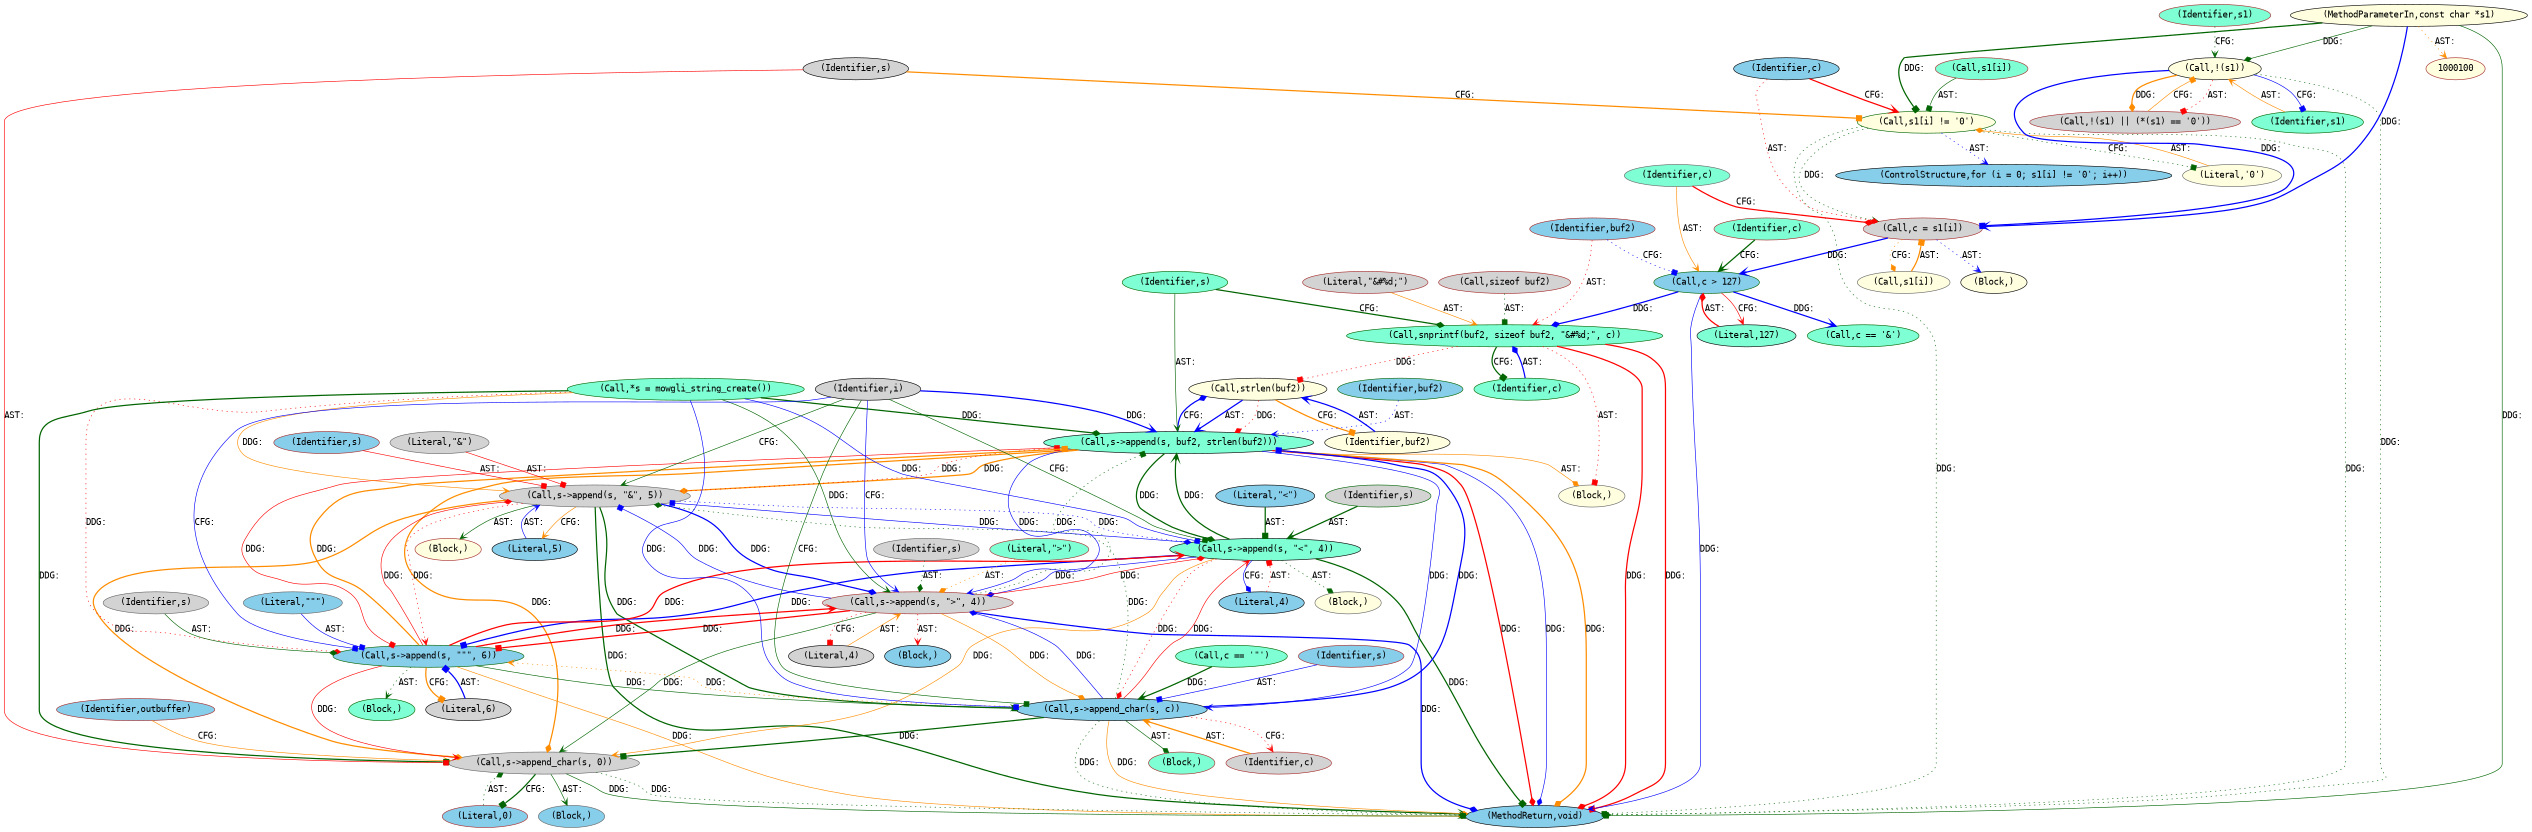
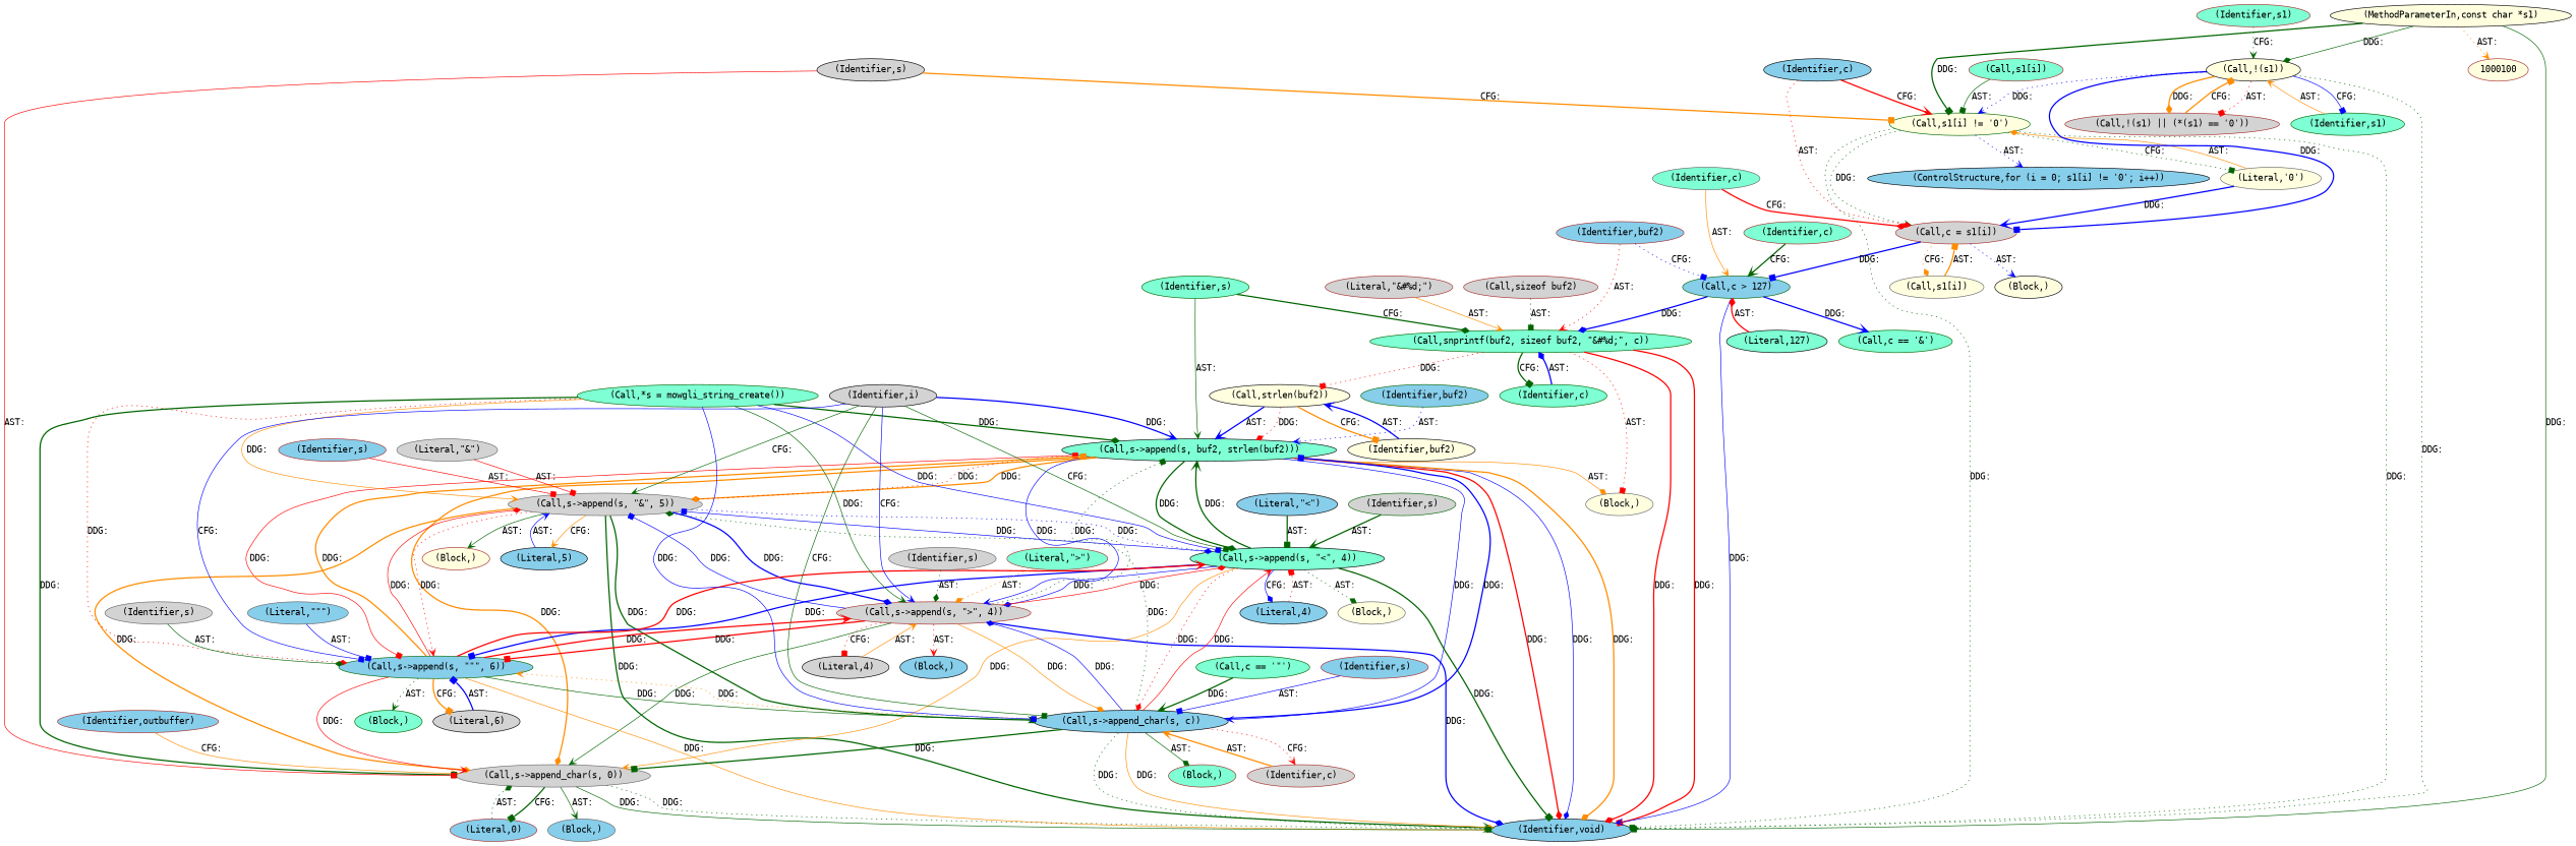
  digraph {
    fontname="DejaVu Sans Mono"
    node [color=black fillcolor=skyblue fontname="DejaVu Sans Mono" style=filled]
    edge [arrowhead=vee color=darkgreen fontname="DejaVu Sans Mono" style=solid]
    n1 [fillcolor=lightyellow label="(Call,strlen(buf2))"]
    n2 [fillcolor=aquamarine label="(Call,s->append(s, buf2, strlen(buf2)))"]
    n3 [fillcolor=lightyellow label="(Identifier,buf2)"]
    n4 [color=gray40 fillcolor=lightyellow label="(Block,)"]
-   n5 [label="(MethodReturn,void)"]
+   n5 [label="(Identifier,void)"]
    n6 [color=gray40 fillcolor=lightgrey label="(Call,s->append(s, \"&amp;\", 5))"]
    n7 [fillcolor=aquamarine label="(Call,s->append(s, \"&lt;\", 4))"]
    n8 [color=brown fillcolor=lightgrey label="(Call,s->append(s, \"&gt;\", 4))"]
    n9 [color=darkgreen label="(Call,s->append(s, \"&quot;\", 6))"]
    n10 [label="(Call,s->append_char(s, c))"]
    n11 [color=gray40 fillcolor=lightgrey label="(Call,s->append_char(s, 0))"]
    n12 [color=darkgreen fillcolor=aquamarine label="(Call,snprintf(buf2, sizeof buf2, \"&#%d;\", c))"]
    n13 [color=darkgreen fillcolor=aquamarine label="(Identifier,c)"]
    n14 [color=darkgreen label="(Call,c > 127)"]
    n15 [color=darkgreen fillcolor=aquamarine label="(Call,c == '&')"]
    n16 [fillcolor=aquamarine label="(Literal,127)"]
    n17 [color=brown fillcolor=lightgrey label="(Call,c = s1[i])"]
    n18 [color=gray40 fillcolor=lightyellow label="(Call,s1[i])"]
    n19 [fillcolor=lightyellow label="(Block,)"]
    n20 [color=darkgreen fillcolor=lightyellow label="(Call,s1[i] != '\0')"]
    n21 [color=gray40 fillcolor=lightyellow label="(Literal,'\0')"]
    n22 [label="(ControlStructure,for (i = 0; s1[i] != '\0'; i++))"]
    n23 [fillcolor=lightyellow label="(Call,!(s1))"]
    n24 [color=brown fillcolor=lightgrey label="(Call,!(s1) || (*(s1) == '\0'))"]
    n25 [color=darkgreen fillcolor=aquamarine label="(Identifier,s1)"]
    n26 [fillcolor=lightyellow label="(MethodParameterIn,const char *s1)"]
    1000100 [color=brown fillcolor=lightyellow]
    n28 [label="(Literal,5)"]
    n29 [color=brown fillcolor=lightyellow label="(Block,)"]
    n30 [color=gray40 fillcolor=lightyellow label="(Block,)"]
    n31 [label="(Literal,4)"]
    n32 [fillcolor=lightgrey label="(Literal,4)"]
    n33 [label="(Block,)"]
    n34 [color=darkgreen fillcolor=aquamarine label="(Block,)"]
    n35 [fillcolor=lightgrey label="(Literal,6)"]
    n36 [color=brown fillcolor=aquamarine label="(Block,)"]
    n37 [color=brown fillcolor=lightgrey label="(Identifier,c)"]
    n38 [color=brown label="(Literal,0)"]
    n39 [color=gray40 label="(Block,)"]
    n40 [color=brown fillcolor=aquamarine label="(Literal,\"&gt;\")"]
    n41 [color=darkgreen fillcolor=aquamarine label="(Call,c == '\"')"]
    n42 [color=gray40 label="(Literal,\"&quot;\")"]
    n43 [color=brown fillcolor=aquamarine label="(Call,s1[i])"]
    n44 [color=brown label="(Identifier,buf2)"]
    n45 [color=brown fillcolor=lightgrey label="(Literal,\"&#%d;\")"]
    n46 [color=brown fillcolor=aquamarine label="(Identifier,s1)"]
    n47 [color=darkgreen label="(Identifier,buf2)"]
    n48 [label="(Identifier,c)"]
    n49 [color=brown label="(Identifier,outbuffer)"]
    n50 [color=darkgreen fillcolor=aquamarine label="(Call,*s = mowgli_string_create())"]
    n51 [color=brown label="(Identifier,s)"]
    n52 [color=gray40 fillcolor=lightgrey label="(Identifier,s)"]
    n53 [color=gray40 fillcolor=lightgrey label="(Identifier,s)"]
    n54 [color=gray40 fillcolor=lightgrey label="(Literal,\"&amp;\")"]
    n55 [fillcolor=lightgrey label="(Identifier,i)"]
    n56 [color=darkgreen fillcolor=aquamarine label="(Identifier,s)"]
    n57 [color=gray40 fillcolor=aquamarine label="(Identifier,c)"]
    n58 [label="(Literal,\"&lt;\")"]
    n59 [color=brown fillcolor=lightgrey label="(Call,sizeof buf2)"]
    n60 [fillcolor=lightgrey label="(Identifier,s)"]
    n61 [color=darkgreen fillcolor=lightgrey label="(Identifier,s)"]
    n62 [color=brown fillcolor=aquamarine label="(Identifier,c)"]
    n63 [color=brown label="(Identifier,s)"]
    n1 -> n2 [color=blue label="AST: " style=bold]
    n1 -> n2 [arrowhead=diamond color=red label="DDG: " style=dotted]
    n1 -> n3 [arrowhead=box color=darkorange label="CFG: " style=bold]
-   n2 -> n1 [arrowhead=diamond color=blue label="CFG: " style=bold]
    n2 -> n4 [arrowhead=diamond color=darkorange label="AST: "]
    n2 -> n5 [arrowhead=diamond color=red label="DDG: " style=bold]
    n2 -> n5 [arrowhead=diamond color=blue label="DDG: "]
    n2 -> n5 [arrowhead=diamond color=darkorange label="DDG: " style=bold]
    n2 -> n6 [arrowhead=diamond color=darkorange label="DDG: " style=bold]
    n2 -> n7 [arrowhead=diamond label="DDG: " style=bold]
    n2 -> n8 [color=blue label="DDG: "]
    n2 -> n9 [arrowhead=box color=red label="DDG: "]
    n2 -> n10 [color=blue label="DDG: "]
    n2 -> n11 [arrowhead=diamond color=darkorange label="DDG: " style=bold]
    n3 -> n1 [color=blue label="AST: " style=bold]
    n6 -> n2 [arrowhead=box color=red label="DDG: " style=dotted]
    n6 -> n5 [label="DDG: " style=bold]
    n6 -> n7 [arrowhead=diamond color=blue label="DDG: " style=dotted]
    n6 -> n8 [arrowhead=diamond color=blue label="DDG: " style=bold]
    n6 -> n9 [color=red label="DDG: " style=dotted]
    n6 -> n10 [arrowhead=box label="DDG: " style=bold]
    n6 -> n11 [arrowhead=diamond color=darkorange label="DDG: " style=bold]
    n6 -> n28 [color=darkorange label="CFG: "]
    n6 -> n29 [label="AST: "]
    n7 -> n2 [label="DDG: " style=bold]
    n7 -> n5 [arrowhead=box label="DDG: " style=bold]
    n7 -> n6 [arrowhead=box color=blue label="DDG: "]
    n7 -> n8 [arrowhead=diamond color=blue label="DDG: "]
    n7 -> n9 [arrowhead=box color=blue label="DDG: " style=bold]
    n7 -> n10 [arrowhead=diamond color=red label="DDG: " style=dotted]
    n7 -> n11 [color=darkorange label="DDG: "]
    n7 -> n30 [arrowhead=diamond label="AST: " style=dotted]
    n7 -> n31 [arrowhead=diamond color=blue label="CFG: "]
    n8 -> n2 [arrowhead=box label="DDG: " style=dotted]
    n8 -> n5 [arrowhead=diamond color=blue label="DDG: " style=bold]
    n8 -> n6 [arrowhead=box color=blue label="DDG: "]
    n8 -> n7 [arrowhead=diamond color=red label="DDG: "]
    n8 -> n9 [arrowhead=box color=red label="DDG: " style=bold]
    n8 -> n10 [arrowhead=diamond color=darkorange label="DDG: "]
    n8 -> n11 [label="DDG: "]
    n8 -> n32 [arrowhead=box color=red label="CFG: " style=dotted]
    n8 -> n33 [color=red label="AST: " style=dotted]
    n9 -> n2 [arrowhead=box color=darkorange label="DDG: " style=bold]
    n9 -> n5 [arrowhead=diamond color=darkorange label="DDG: "]
    n9 -> n6 [arrowhead=diamond color=red label="DDG: "]
    n9 -> n7 [color=red label="DDG: " style=bold]
    n9 -> n8 [color=red label="DDG: " style=bold]
    n9 -> n10 [label="DDG: "]
    n9 -> n11 [color=red label="DDG: "]
    n9 -> n34 [label="AST: " style=dotted]
    n9 -> n35 [arrowhead=box color=darkorange label="CFG: " style=bold]
    n10 -> n2 [arrowhead=box color=blue label="DDG: " style=bold]
    n10 -> n5 [arrowhead=diamond color=darkorange label="DDG: "]
    n10 -> n5 [arrowhead=diamond label="DDG: " style=dotted]
    n10 -> n6 [arrowhead=diamond label="DDG: " style=dotted]
    n10 -> n7 [color=red label="DDG: "]
    n10 -> n8 [arrowhead=diamond color=blue label="DDG: "]
    n10 -> n9 [color=darkorange label="DDG: " style=dotted]
    n10 -> n11 [arrowhead=box label="DDG: " style=bold]
    n10 -> n36 [arrowhead=diamond label="AST: "]
    n10 -> n37 [color=red label="CFG: " style=dotted]
    n11 -> n5 [label="DDG: " style=dotted]
    n11 -> n5 [arrowhead=box label="DDG: "]
    n11 -> n38 [arrowhead=box label="CFG: " style=bold]
    n11 -> n39 [label="AST: "]
    n12 -> n1 [arrowhead=box color=red label="DDG: " style=dotted]
    n12 -> n4 [arrowhead=box color=red label="AST: " style=dotted]
    n12 -> n5 [arrowhead=box color=red label="DDG: " style=bold]
    n12 -> n5 [arrowhead=diamond color=red label="DDG: " style=bold]
    n12 -> n13 [arrowhead=box label="CFG: " style=bold]
    n13 -> n12 [arrowhead=diamond color=blue label="AST: " style=bold]
    n14 -> n5 [color=blue label="DDG: "]
    n14 -> n12 [arrowhead=diamond color=blue label="DDG: " style=bold]
    n14 -> n15 [color=blue label="DDG: " style=bold]
-   n14 -> n16 [color=red label="CFG: "]
    n16 -> n14 [arrowhead=diamond color=red label="AST: " style=bold]
-   n17 -> n14 [color=blue label="DDG: " style=bold]
+   n17 -> n14 [arrowhead=box color=blue label="DDG: " style=bold]
    n17 -> n18 [arrowhead=diamond color=darkorange label="CFG: " style=dotted]
    n17 -> n19 [color=blue label="AST: " style=dotted]
    n18 -> n17 [arrowhead=box color=darkorange label="AST: " style=bold]
    n20 -> n5 [arrowhead=box label="DDG: " style=dotted]
    n20 -> n5 [arrowhead=diamond label="DDG: " style=dotted]
    n20 -> n17 [label="DDG: " style=dotted]
    n20 -> n21 [arrowhead=box label="CFG: " style=dotted]
    n20 -> n22 [color=blue label="AST: " style=dotted]
    n21 -> n20 [arrowhead=diamond color=darkorange label="AST: "]
    n23 -> n5 [arrowhead=box label="DDG: " style=dotted]
    n23 -> n17 [arrowhead=box color=blue label="DDG: " style=bold]
+   n23 -> n20 [color=blue label="DDG: " style=dotted]
    n23 -> n24 [arrowhead=box color=red label="AST: " style=dotted]
    n23 -> n24 [arrowhead=diamond color=darkorange label="DDG: " style=bold]
    n23 -> n25 [arrowhead=box color=blue label="CFG: "]
-   n24 -> n23 [arrowhead=box color=darkorange label="CFG: "]
+   n24 -> n23 [arrowhead=box color=darkorange label="CFG: " style=bold]
    n25 -> n23 [color=darkorange label="AST: "]
    n26 -> n5 [arrowhead=box label="DDG: "]
-   n26 -> n17 [color=blue label="DDG: " style=bold]
+   n21 -> n17 [color=blue label="DDG: " style=bold]
    n26 -> n20 [arrowhead=box label="DDG: " style=bold]
    n26 -> n23 [arrowhead=diamond label="DDG: "]
    n26 -> 1000100 [color=darkorange label="AST: " style=dotted]
    n28 -> n6 [color=blue label="AST: "]
    n31 -> n7 [arrowhead=box color=red label="AST: " style=dotted]
    n32 -> n8 [color=darkorange label="AST: "]
    n35 -> n9 [arrowhead=box color=blue label="AST: " style=bold]
    n37 -> n10 [color=darkorange label="AST: " style=bold]
    n38 -> n11 [arrowhead=diamond label="AST: " style=dotted]
    n40 -> n8 [arrowhead=diamond color=darkorange label="AST: " style=dotted]
    n41 -> n10 [label="DDG: " style=bold]
    n42 -> n9 [arrowhead=box color=blue label="AST: "]
    n43 -> n20 [arrowhead=box label="AST: "]
    n44 -> n12 [color=red label="AST: " style=dotted]
    n44 -> n14 [arrowhead=box color=blue label="CFG: " style=dotted]
    n45 -> n12 [color=darkorange label="AST: "]
    n46 -> n23 [label="CFG: " style=dotted]
    n47 -> n2 [color=blue label="AST: " style=dotted]
    n48 -> n17 [arrowhead=diamond color=red label="AST: " style=dotted]
    n48 -> n20 [color=red label="CFG: " style=bold]
    n49 -> n11 [color=darkorange label="CFG: "]
    n50 -> n2 [arrowhead=diamond label="DDG: " style=bold]
    n50 -> n6 [color=darkorange label="DDG: "]
    n50 -> n7 [arrowhead=box color=blue label="DDG: "]
    n50 -> n8 [label="DDG: "]
    n50 -> n9 [arrowhead=diamond color=red label="DDG: " style=dotted]
    n50 -> n10 [arrowhead=box color=blue label="DDG: "]
    n50 -> n11 [arrowhead=box label="DDG: " style=bold]
    n51 -> n10 [arrowhead=box color=blue label="AST: "]
    n52 -> n9 [arrowhead=diamond label="AST: "]
    n53 -> n8 [arrowhead=diamond label="AST: " style=dotted]
    n54 -> n6 [arrowhead=box color=red label="AST: "]
    n55 -> n2 [color=blue label="DDG: " style=bold]
    n55 -> n6 [label="CFG: "]
    n55 -> n7 [arrowhead=box label="CFG: "]
    n55 -> n8 [color=blue label="CFG: "]
    n55 -> n9 [arrowhead=box color=blue label="CFG: "]
    n55 -> n10 [arrowhead=box label="CFG: "]
    n56 -> n2 [label="AST: "]
    n56 -> n12 [arrowhead=diamond label="CFG: " style=bold]
    n57 -> n14 [color=darkorange label="AST: "]
    n57 -> n17 [arrowhead=diamond color=red label="CFG: " style=bold]
    n58 -> n7 [arrowhead=box label="AST: " style=bold]
    n59 -> n12 [arrowhead=box label="AST: " style=dotted]
    n60 -> n11 [arrowhead=box color=red label="AST: "]
    n60 -> n20 [arrowhead=box color=darkorange label="CFG: " style=bold]
    n61 -> n7 [label="AST: " style=bold]
    n62 -> n14 [label="CFG: " style=bold]
    n63 -> n6 [arrowhead=box color=red label="AST: "]
  }
